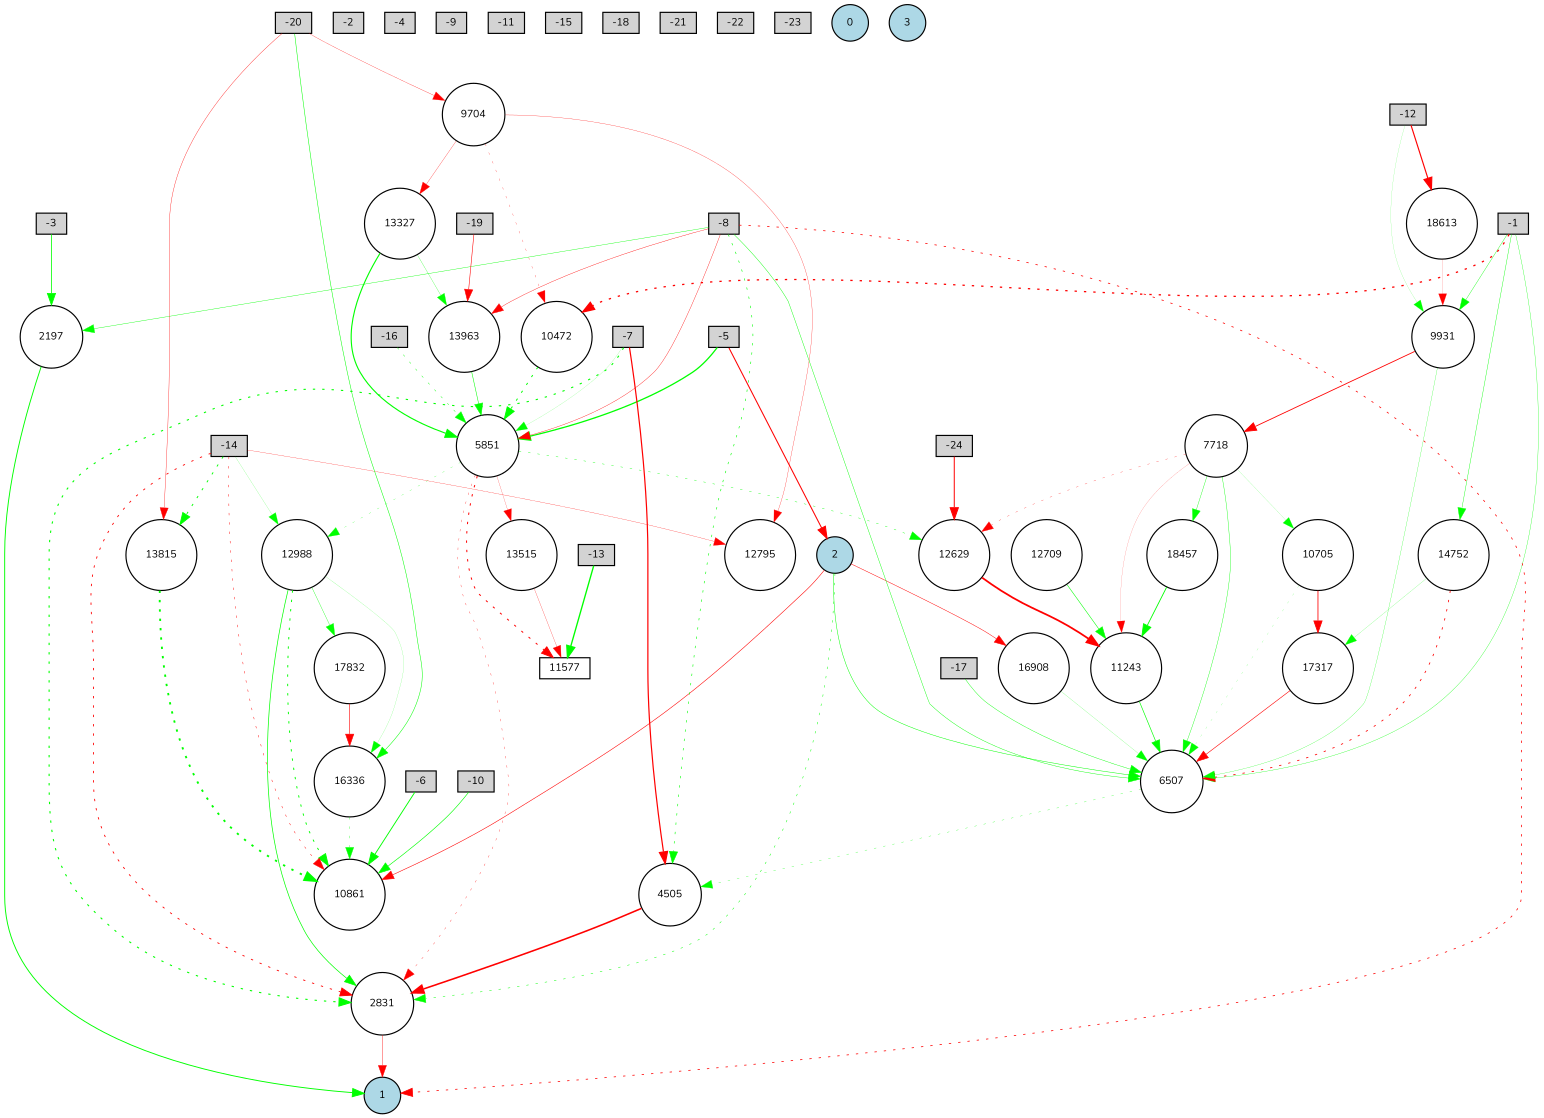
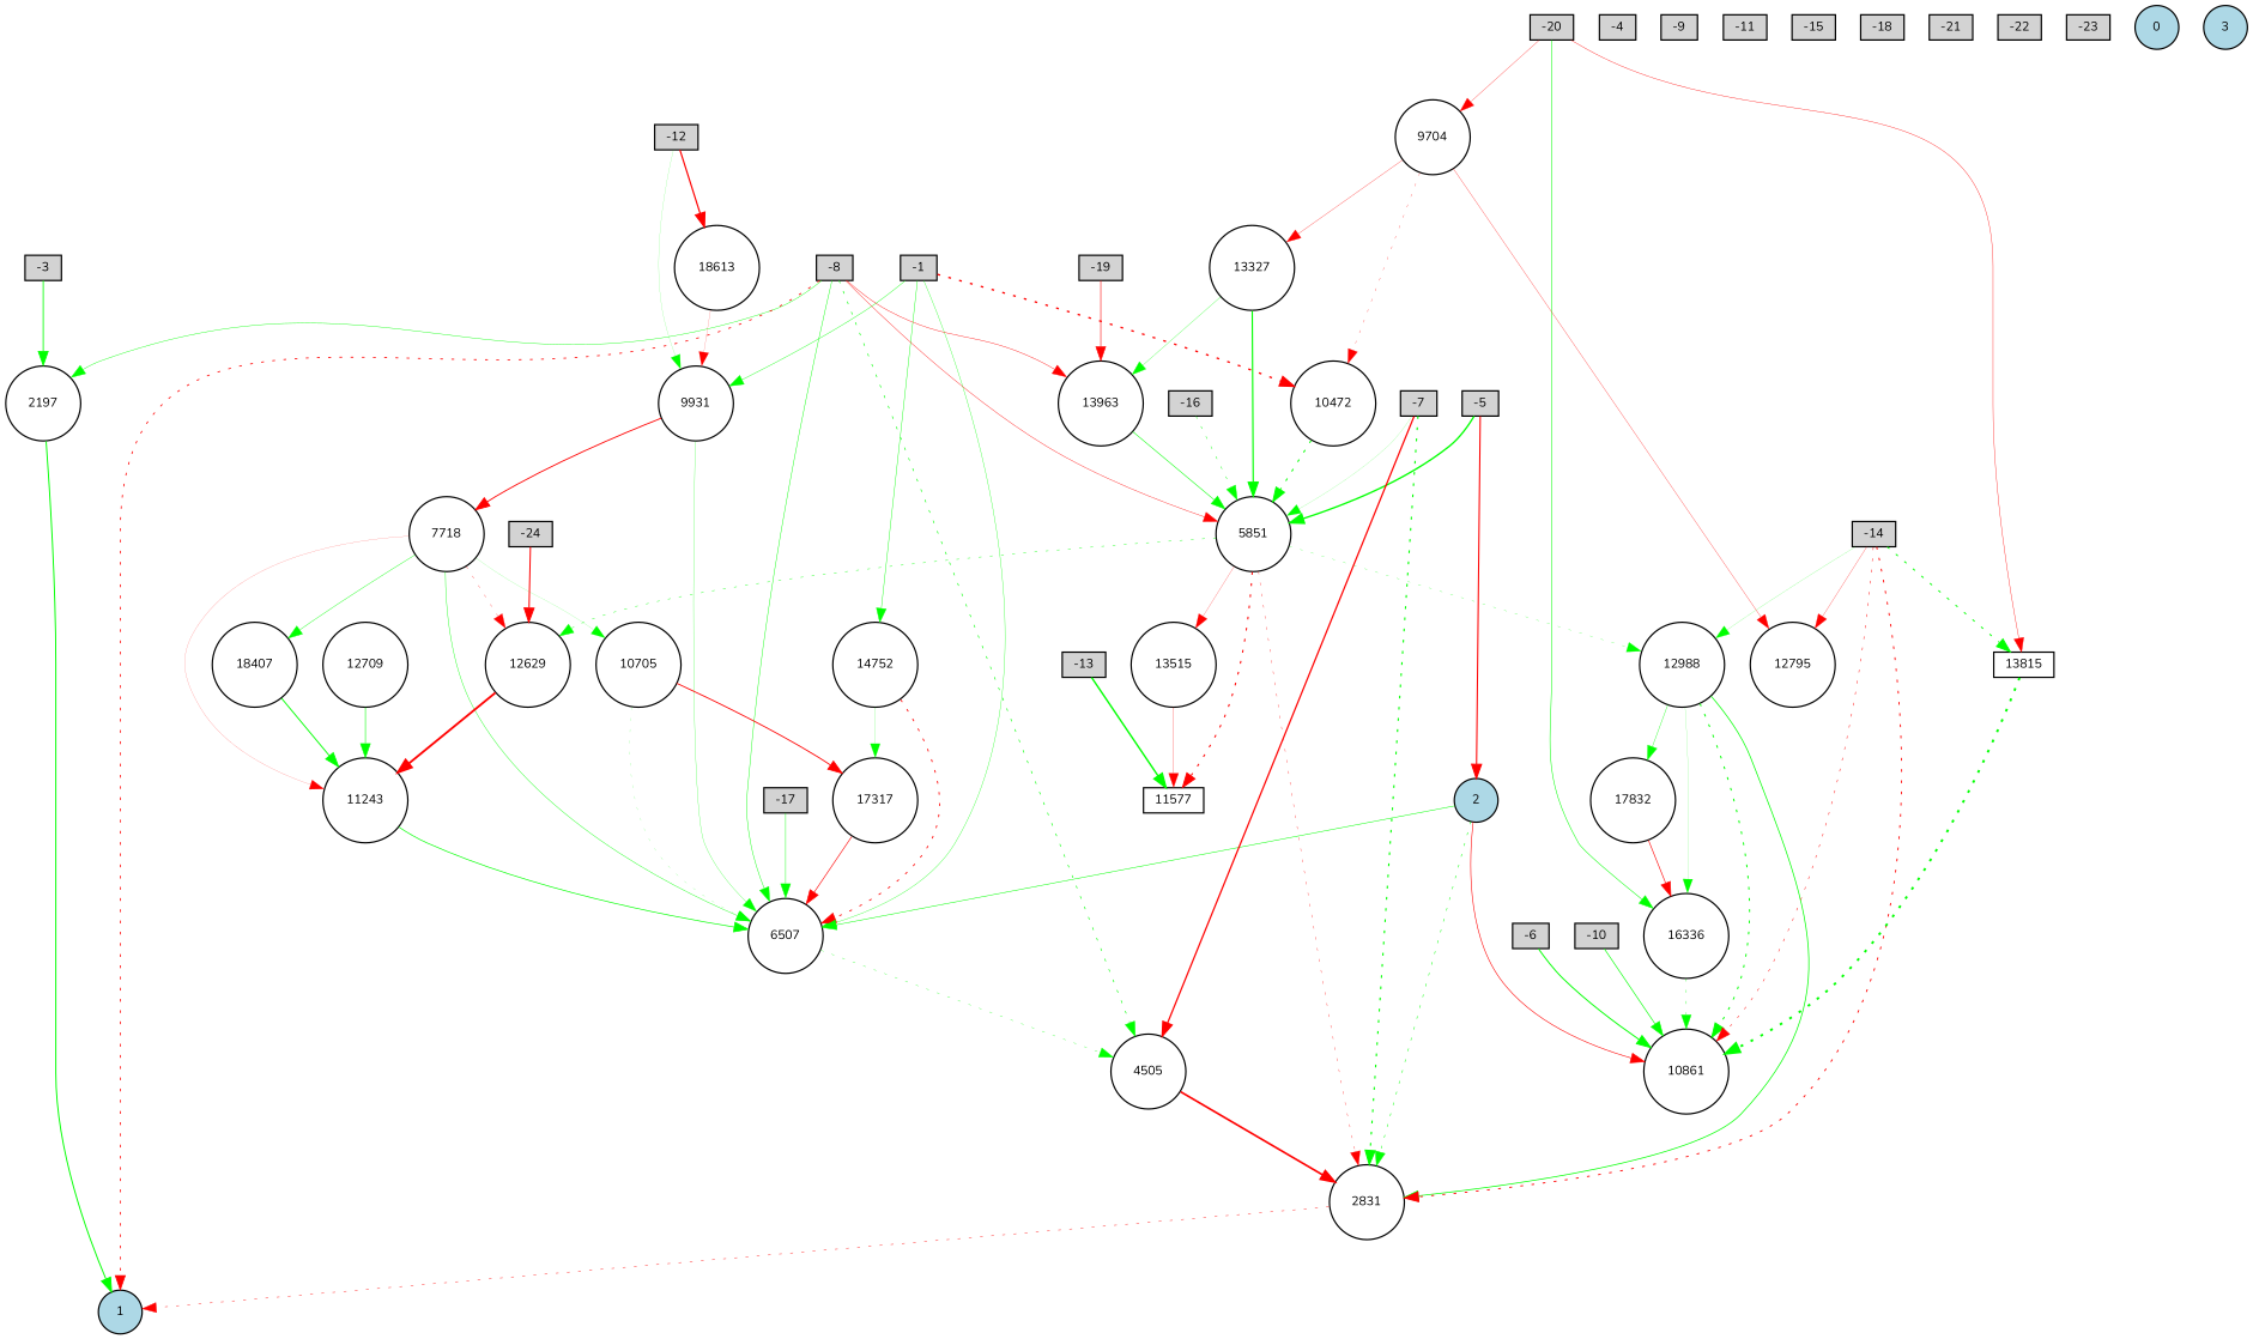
  digraph {
    fontname=Nunito
    node [fillcolor=white fontname=Nunito fontsize=9 shape=circle style=filled]
    edge [color=green fontname=Nunito style=solid]
    -1 [fillcolor=lightgray height=0.2 shape=box width=0.2]
    14752 [height=0.2 width=0.2]
    9931 [height=0.2 width=0.2]
    10472 [height=0.2 width=0.2]
    6507 [height=0.2 width=0.2]
    17317 [height=0.2 width=0.2]
    7718 [height=0.2 width=0.2]
    5851 [height=0.2 width=0.2]
    4505 [height=0.2 width=0.2]
-   -2 [fillcolor=lightgray height=0.2 shape=box width=0.2]
    -3 [fillcolor=lightgray height=0.2 shape=box width=0.2]
    2197 [height=0.2 width=0.2]
    1 [fillcolor=lightblue height=0.2 width=0.2]
    -4 [fillcolor=lightgray height=0.2 shape=box width=0.2]
    -5 [fillcolor=lightgray height=0.2 shape=box width=0.2]
    2 [fillcolor=lightblue height=0.2 width=0.2]
    10861 [height=0.2 width=0.2]
    2831 [height=0.2 width=0.2]
-   16908 [height=0.2 width=0.2]
    11577 [height=0.2 shape=box width=0.2]
    12988 [height=0.2 width=0.2]
    12629 [height=0.2 width=0.2]
    13515 [height=0.2 width=0.2]
    -6 [fillcolor=lightgray height=0.2 shape=box width=0.2]
    -7 [fillcolor=lightgray height=0.2 shape=box width=0.2]
    -8 [fillcolor=lightgray height=0.2 shape=box width=0.2]
    13963 [height=0.2 width=0.2]
    -9 [fillcolor=lightgray height=0.2 shape=box width=0.2]
    -10 [fillcolor=lightgray height=0.2 shape=box width=0.2]
    -11 [fillcolor=lightgray height=0.2 shape=box width=0.2]
    -12 [fillcolor=lightgray height=0.2 shape=box width=0.2]
    18613 [height=0.2 width=0.2]
    -13 [fillcolor=lightgray height=0.2 shape=box width=0.2]
    -14 [fillcolor=lightgray height=0.2 shape=box width=0.2]
-   13815 [height=0.2 width=0.2]
+   13815 [height=0.2 shape=box width=0.2]
    12795 [height=0.2 width=0.2]
    16336 [height=0.2 width=0.2]
    17832 [height=0.2 width=0.2]
    -15 [fillcolor=lightgray height=0.2 shape=box width=0.2]
    -16 [fillcolor=lightgray height=0.2 shape=box width=0.2]
    -17 [fillcolor=lightgray height=0.2 shape=box width=0.2]
    -18 [fillcolor=lightgray height=0.2 shape=box width=0.2]
    -19 [fillcolor=lightgray height=0.2 shape=box width=0.2]
    -20 [fillcolor=lightgray height=0.2 shape=box width=0.2]
    9704 [height=0.2 width=0.2]
    13327 [height=0.2 width=0.2]
    -21 [fillcolor=lightgray height=0.2 shape=box width=0.2]
    -22 [fillcolor=lightgray height=0.2 shape=box width=0.2]
    -23 [fillcolor=lightgray height=0.2 shape=box width=0.2]
    -24 [fillcolor=lightgray height=0.2 shape=box width=0.2]
    11243 [height=0.2 width=0.2]
    0 [fillcolor=lightblue height=0.2 width=0.2]
    3 [fillcolor=lightblue height=0.2 width=0.2]
-   18457 [height=0.2 width=0.2]
+   18457 [height=0.2 width=0.2 label=18407]
    12709 [height=0.2 width=0.2]
    10705 [height=0.2 width=0.2]
    -1 -> 14752 [penwidth=0.3339849323881534]
    -1 -> 9931 [penwidth=0.313515728734596]
    -1 -> 10472 [color=red penwidth=1.112174583279482 style=dotted]
    -1 -> 6507 [penwidth=0.26324771573175754]
    14752 -> 6507 [color=red penwidth=0.6844343266872707 style=dotted]
    14752 -> 17317 [penwidth=0.1370052903490191]
    9931 -> 6507 [penwidth=0.2031467115558811]
    9931 -> 7718 [color=red penwidth=0.7233804083212177]
    10472 -> 5851 [penwidth=0.8293451092890742 style=dotted]
    6507 -> 4505 [penwidth=0.2384246069654503 style=dotted]
    17317 -> 6507 [color=red penwidth=0.49609121435292314]
    7718 -> 6507 [penwidth=0.322800998471934]
    7718 -> 12629 [color=red penwidth=0.2191801102607221 style=dotted]
    7718 -> 11243 [color=red penwidth=0.11010713135767082]
    7718 -> 18457 [penwidth=0.3163673997225962]
    7718 -> 10705 [penwidth=0.10118334938313457]
    5851 -> 2831 [color=red penwidth=0.25617073381824973 style=dotted]
    5851 -> 11577 [color=red penwidth=0.8583400440378376 style=dotted]
    5851 -> 12988 [penwidth=0.18493091219668767 style=dotted]
    5851 -> 12629 [penwidth=0.3277962290436406 style=dotted]
    5851 -> 13515 [color=red penwidth=0.16169891205498457]
    4505 -> 2831 [color=red penwidth=1.3509695309201266]
    -3 -> 2197 [penwidth=0.6761038545513146]
    2197 -> 1 [penwidth=0.7964877281227616]
    -5 -> 5851 [penwidth=1.098440802645128]
    -5 -> 2 [color=red penwidth=0.8906168308378819]
    2 -> 6507 [penwidth=0.4061766863428008]
    2 -> 10861 [color=red penwidth=0.4743586447305239]
    2 -> 2831 [penwidth=0.40683787128990234 style=dotted]
-   2 -> 16908 [color=red penwidth=0.3992439680768296]
-   2831 -> 1 [color=red penwidth=0.33534245260593687]
-   16908 -> 6507 [penwidth=0.13550813982636828]
+   2831 -> 1 [color=red penwidth=0.33534245260593687 style=dotted]
    12988 -> 10861 [penwidth=0.8062205505937563 style=dotted]
    12988 -> 2831 [penwidth=0.5998791918799402]
    12988 -> 16336 [penwidth=0.11432982676727865]
    12988 -> 17832 [penwidth=0.2857526446989863]
    12629 -> 11243 [color=red penwidth=1.5148306724904206]
    13515 -> 11577 [color=red penwidth=0.198251128949248]
    -6 -> 10861 [penwidth=0.781708793140848]
    -7 -> 5851 [penwidth=0.10207211386010098]
    -7 -> 4505 [color=red penwidth=1.0285091998201228]
    -7 -> 2831 [penwidth=0.9201121034766927 style=dotted]
    -8 -> 6507 [penwidth=0.3579988595415199]
    -8 -> 5851 [color=red penwidth=0.3023117748086419]
    -8 -> 4505 [penwidth=0.5117295956248328 style=dotted]
    -8 -> 2197 [penwidth=0.325285217602261]
    -8 -> 1 [color=red penwidth=0.6532466675724327 style=dotted]
    -8 -> 13963 [color=red penwidth=0.31503528859502494]
    13963 -> 5851 [penwidth=0.44195247254783354]
    -10 -> 10861 [penwidth=0.5248348388952221]
    -12 -> 9931 [penwidth=0.10799912995098218]
    -12 -> 18613 [color=red penwidth=0.9832590956291145]
    18613 -> 9931 [color=red penwidth=0.12211424525977094]
    -13 -> 11577 [penwidth=1.1551833157798317]
    -14 -> 10861 [color=red penwidth=0.3812616993503064 style=dotted]
    -14 -> 2831 [color=red penwidth=0.7418460769142822 style=dotted]
    -14 -> 12988 [penwidth=0.12085282033811405]
    -14 -> 13815 [penwidth=0.7777993754245554 style=dotted]
    -14 -> 12795 [color=red penwidth=0.20364074309529562]
    13815 -> 10861 [penwidth=1.6027193075204158 style=dotted]
    16336 -> 10861 [penwidth=0.27747980755221174 style=dotted]
    17832 -> 16336 [color=red penwidth=0.5040429559240678]
    -16 -> 5851 [penwidth=0.3534764443075117 style=dotted]
    -17 -> 6507 [penwidth=0.342269936639913]
    -19 -> 13963 [color=red penwidth=0.4711663490346254]
    -20 -> 13815 [color=red penwidth=0.2968155491033455]
    -20 -> 16336 [penwidth=0.4287135707110311]
    -20 -> 9704 [color=red penwidth=0.2279481349023212]
    9704 -> 10472 [color=red penwidth=0.2100659193396835 style=dotted]
    9704 -> 12795 [color=red penwidth=0.22454129394340683]
    9704 -> 13327 [color=red penwidth=0.22069764498345773]
    13327 -> 5851 [penwidth=0.9563628022859705]
    13327 -> 13963 [penwidth=0.21283029906597678]
    -24 -> 12629 [color=red penwidth=0.8490051568727363]
    11243 -> 6507 [penwidth=0.5501607088406236]
    18457 -> 11243 [penwidth=0.7403135603287758]
    12709 -> 11243 [penwidth=0.45656873677303356]
    10705 -> 6507 [penwidth=0.11726496004843268 style=dotted]
    10705 -> 17317 [color=red penwidth=0.6991763741079767]
  }
